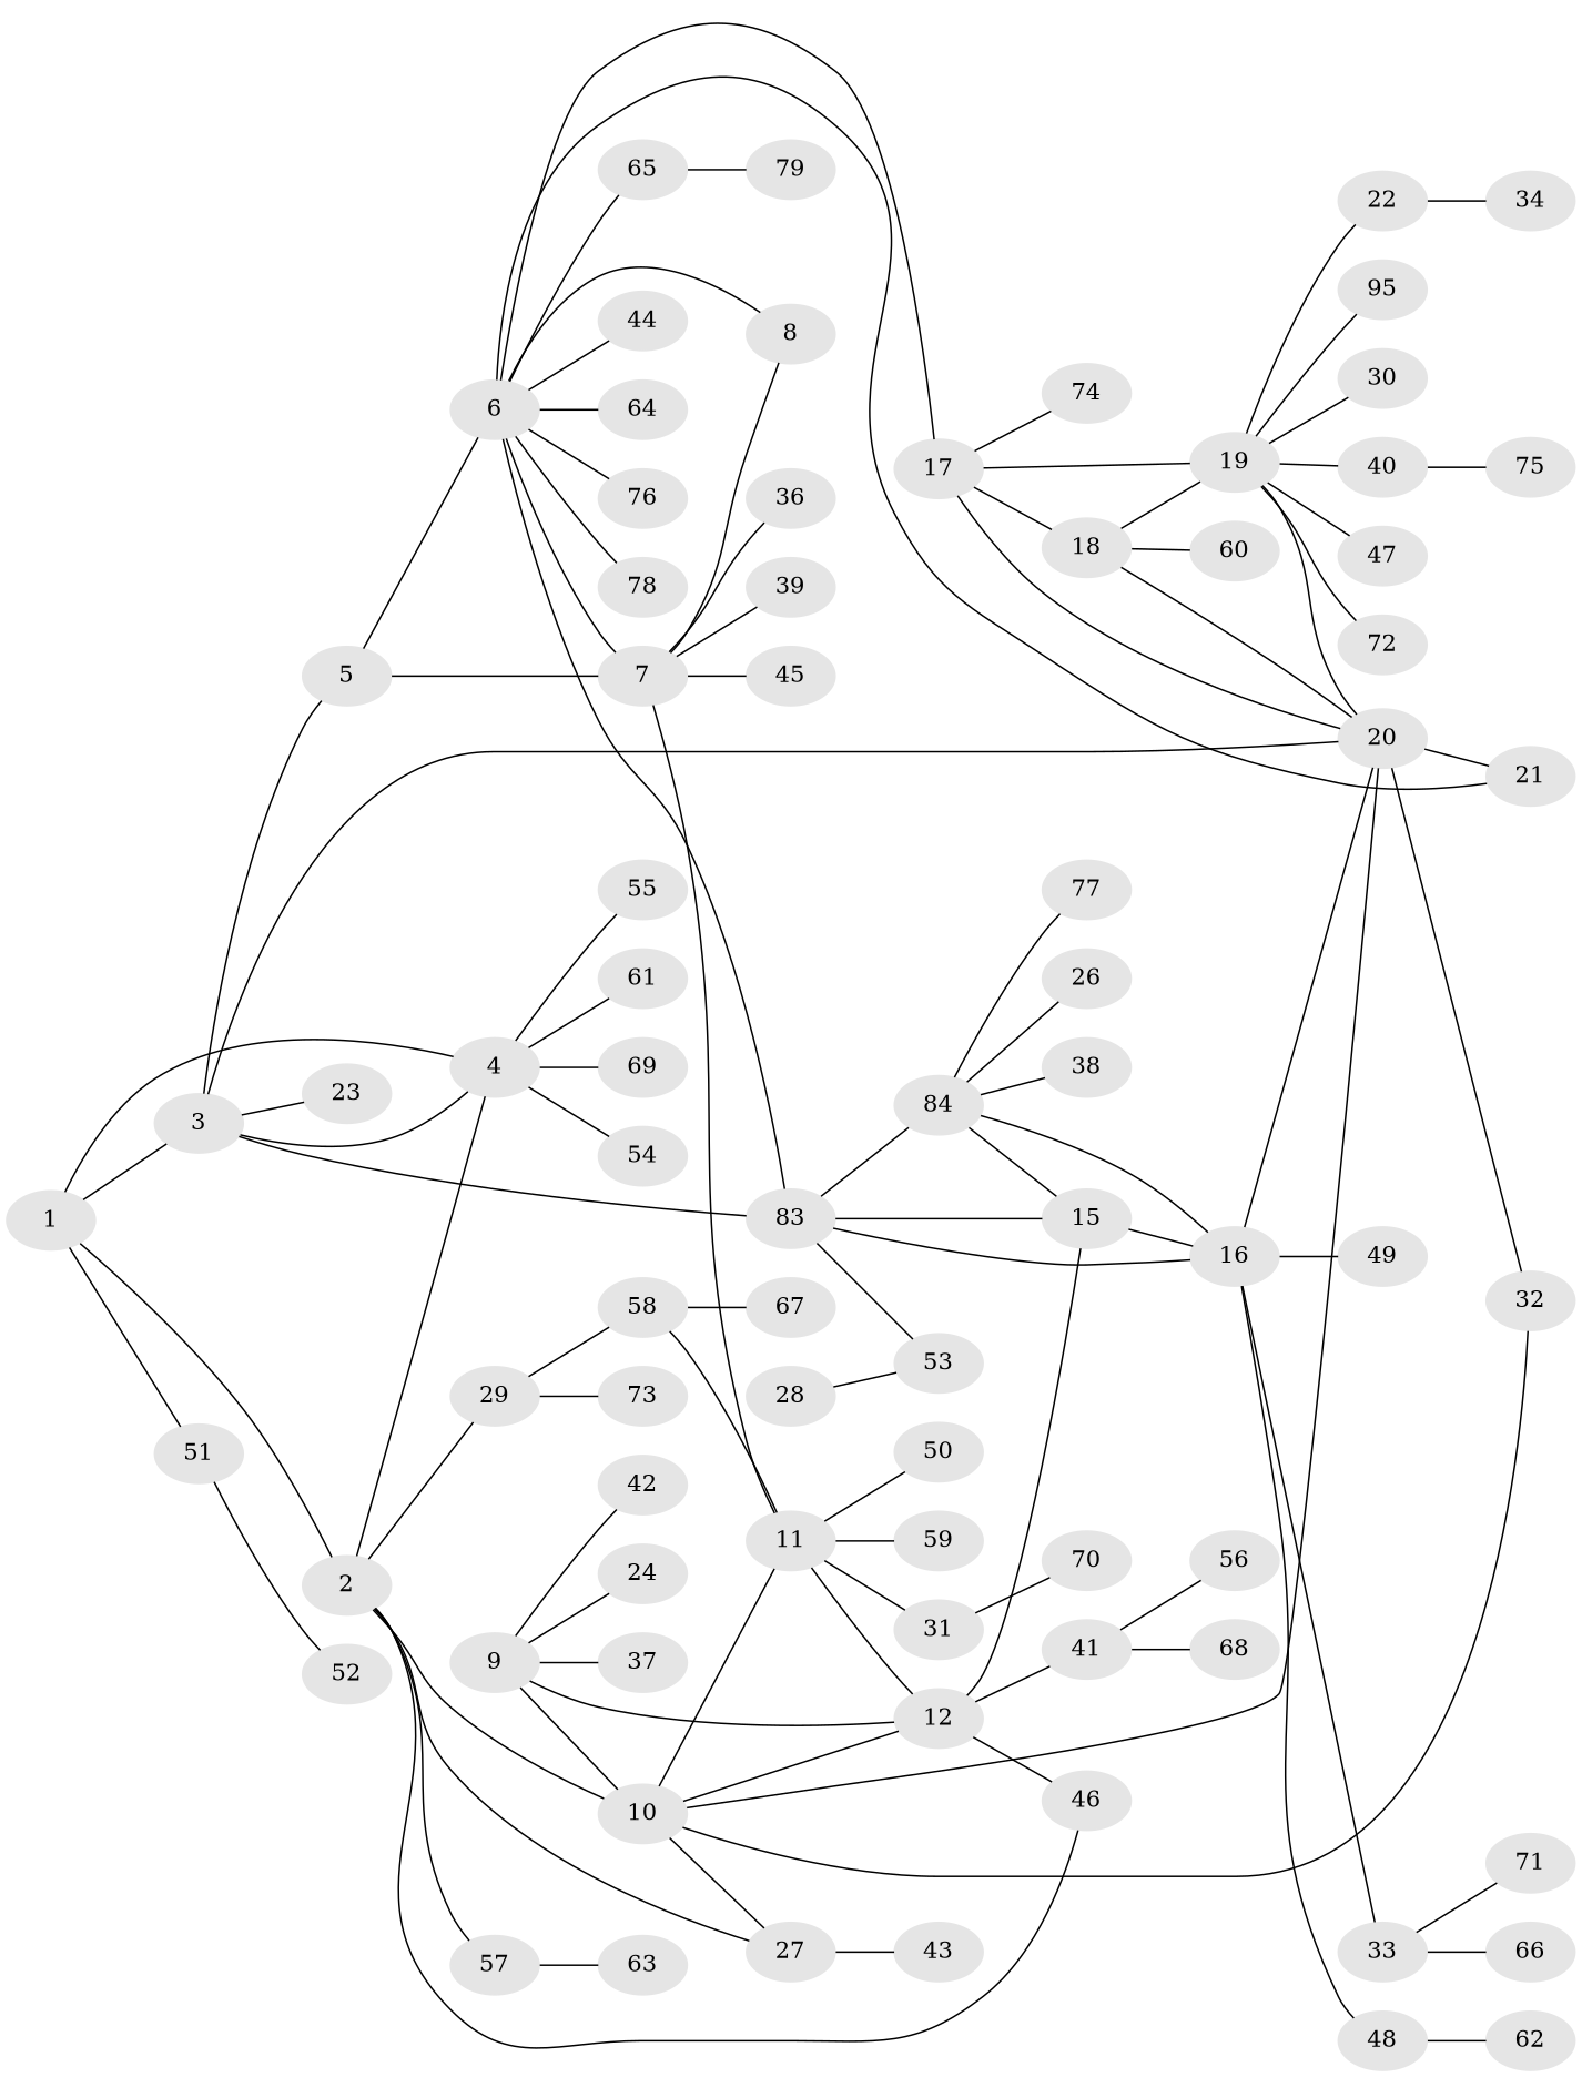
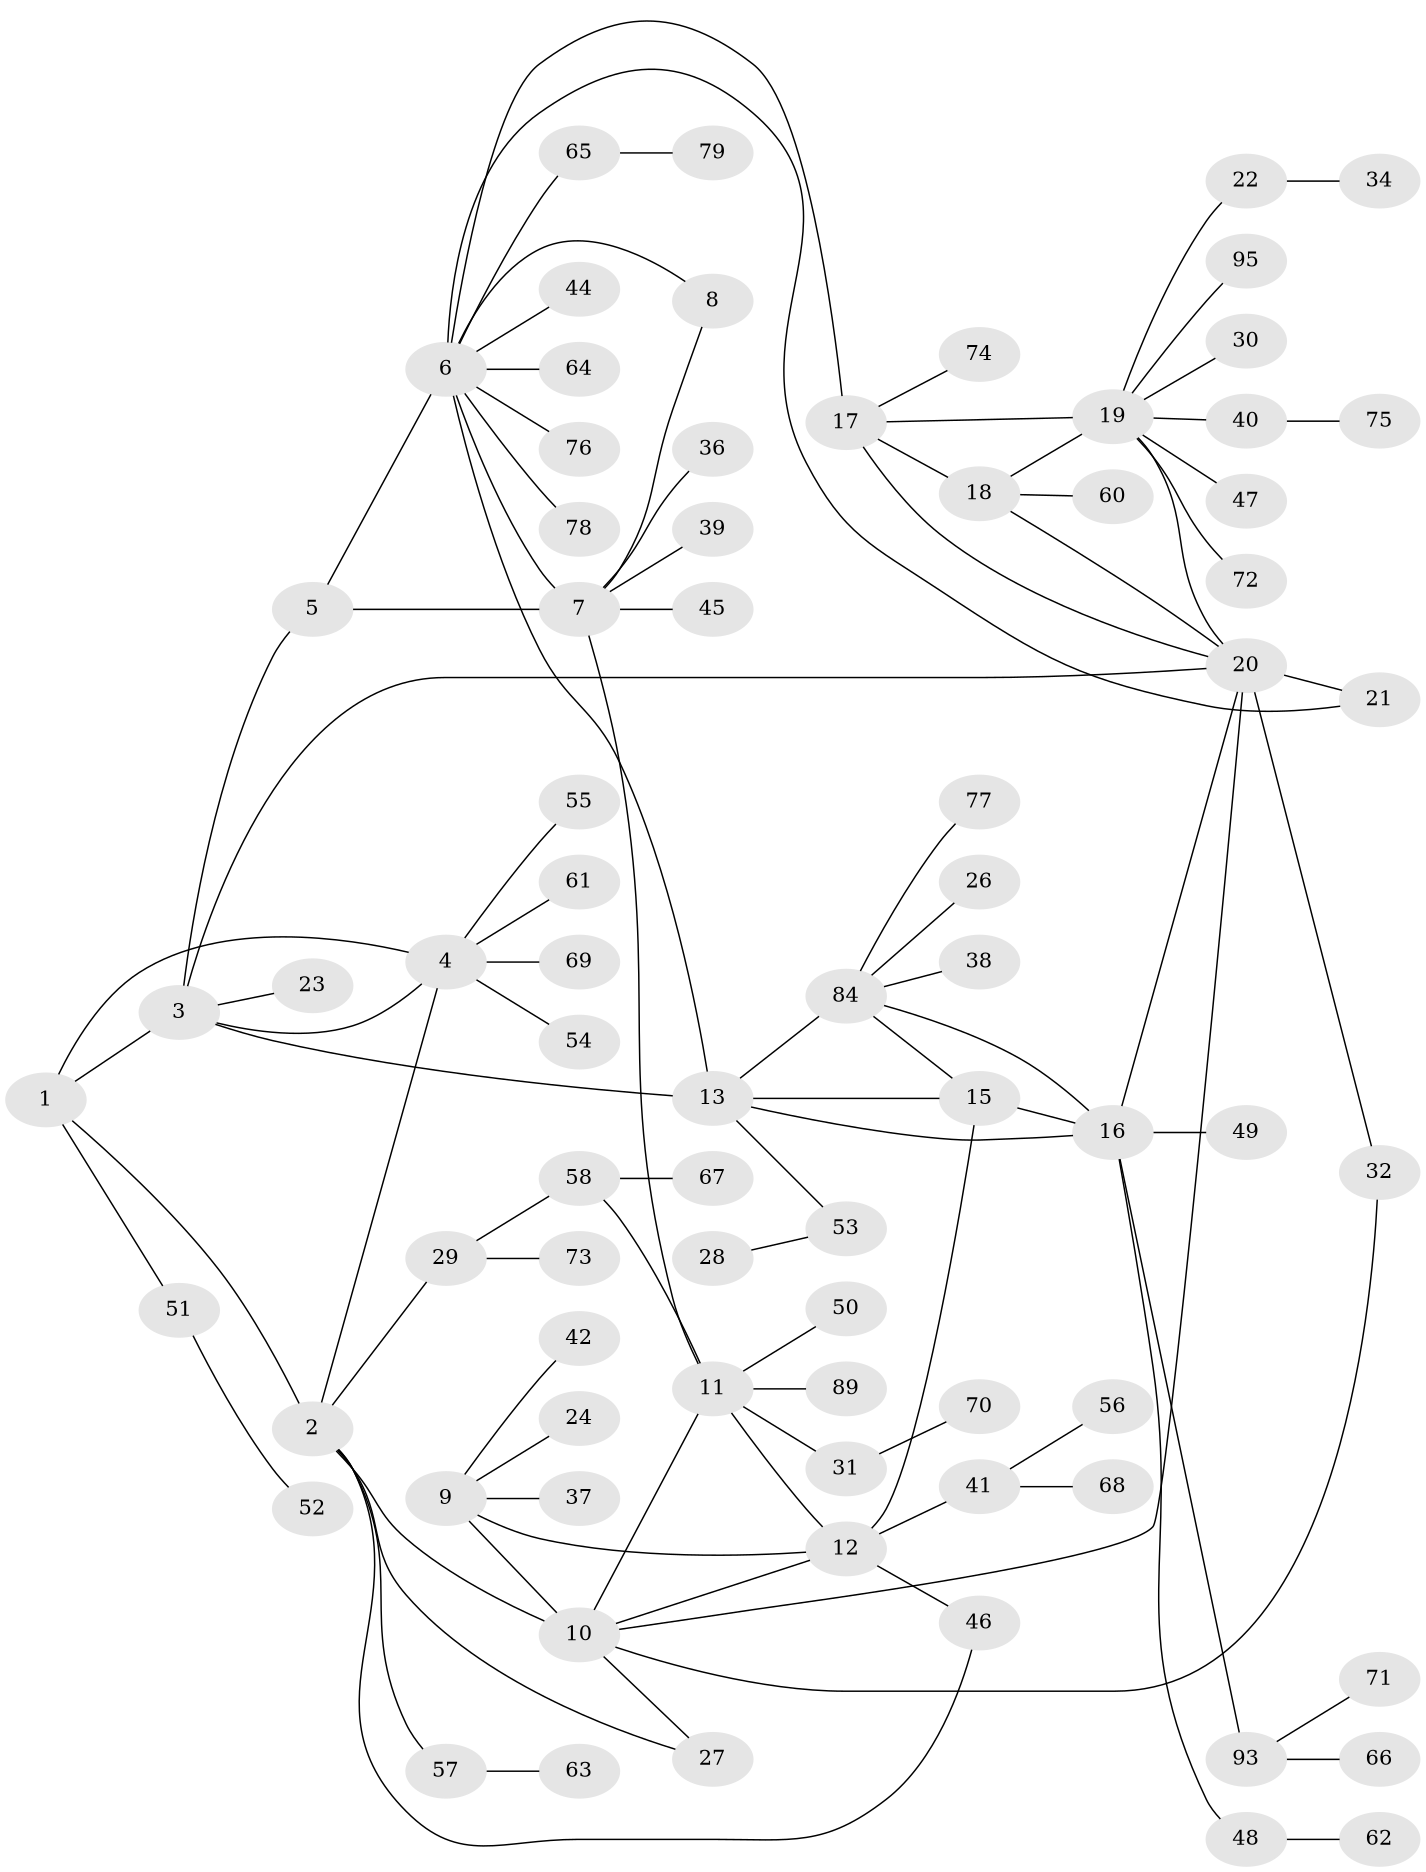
  graph {
    rankdir=LR
    node [color=gray90 style=filled]
    1
    2
    3
    4
    51
    10
    27
    29
    46
    57
    5
-   13 [label=83]
+   13
    20
    23
    54
    55
    61
    69
    52
    11
    12
    32
-   43
    58
    73
    63
    6
    7
    15
    n30 [label=84]
    16
    53
    21
    8
    17
    44
    64
    65
    76
    78
    36
    39
    45
    18
    19
    74
    79
    31
    50
-   59
+   59 [label=89]
    9
    24
    37
    42
    41
    70
    56
    68
    26
    38
    77
-   33
+   33 [label=93]
    48
    49
    28
    66
    71
    62
    60
    22
    n71 [label=95]
    30
    40
    47
    72
    34
    75
    67
    1 -- 2
    1 -- 3
    1 -- 4
    1 -- 51
    2 -- 4
    2 -- 10
    2 -- 27
    2 -- 29
    2 -- 46
    2 -- 57
    3 -- 4
    3 -- 5
    3 -- 13
    3 -- 20
    3 -- 23
    4 -- 54
    4 -- 55
    4 -- 61
    4 -- 69
    51 -- 52
    10 -- 27
    10 -- 20
    10 -- 11
    10 -- 12
    10 -- 32
-   27 -- 43
    29 -- 58
    29 -- 73
    57 -- 63
    5 -- 6
    5 -- 7
    13 -- 15
    13 -- n30
    13 -- 16
    13 -- 53
    20 -- 32
    20 -- 21
    11 -- 12
    11 -- 31
    11 -- 50
    11 -- 59
    12 -- 46
    12 -- 15
    12 -- 41
    58 -- 11
    58 -- 67
    6 -- 13
    6 -- 7
    6 -- 21
    6 -- 8
    6 -- 17
    6 -- 44
    6 -- 64
    6 -- 65
    6 -- 76
    6 -- 78
    7 -- 11
    7 -- 8
    7 -- 36
    7 -- 39
    7 -- 45
    15 -- 16
    n30 -- 15
    n30 -- 16
    n30 -- 26
    n30 -- 38
    n30 -- 77
    16 -- 20
    16 -- 33
    16 -- 48
    16 -- 49
    17 -- 20
    17 -- 18
    17 -- 19
    17 -- 74
    65 -- 79
    18 -- 20
    18 -- 19
    18 -- 60
    19 -- 20
    19 -- 22
    19 -- n71
    19 -- 30
    19 -- 40
    19 -- 47
    19 -- 72
    31 -- 70
    9 -- 10
    9 -- 12
    9 -- 24
    9 -- 37
    9 -- 42
    41 -- 56
    41 -- 68
    33 -- 66
    33 -- 71
    48 -- 62
    28 -- 53
    22 -- 34
    40 -- 75
  }
